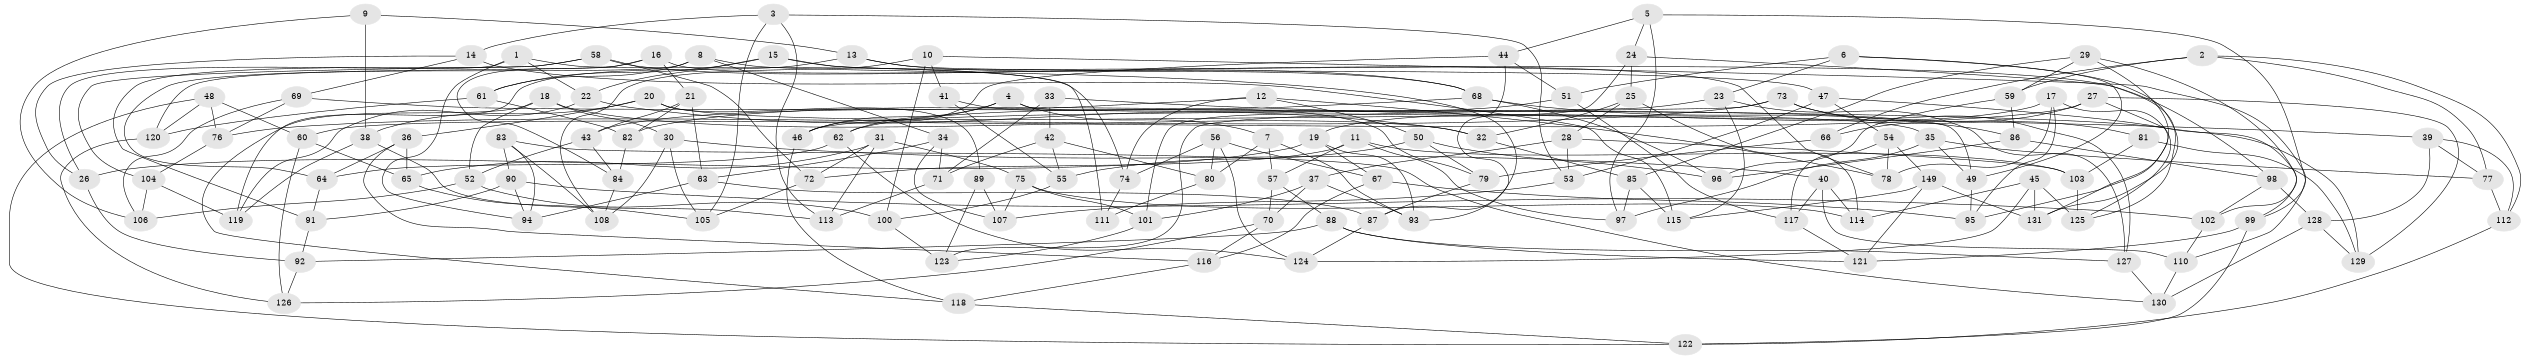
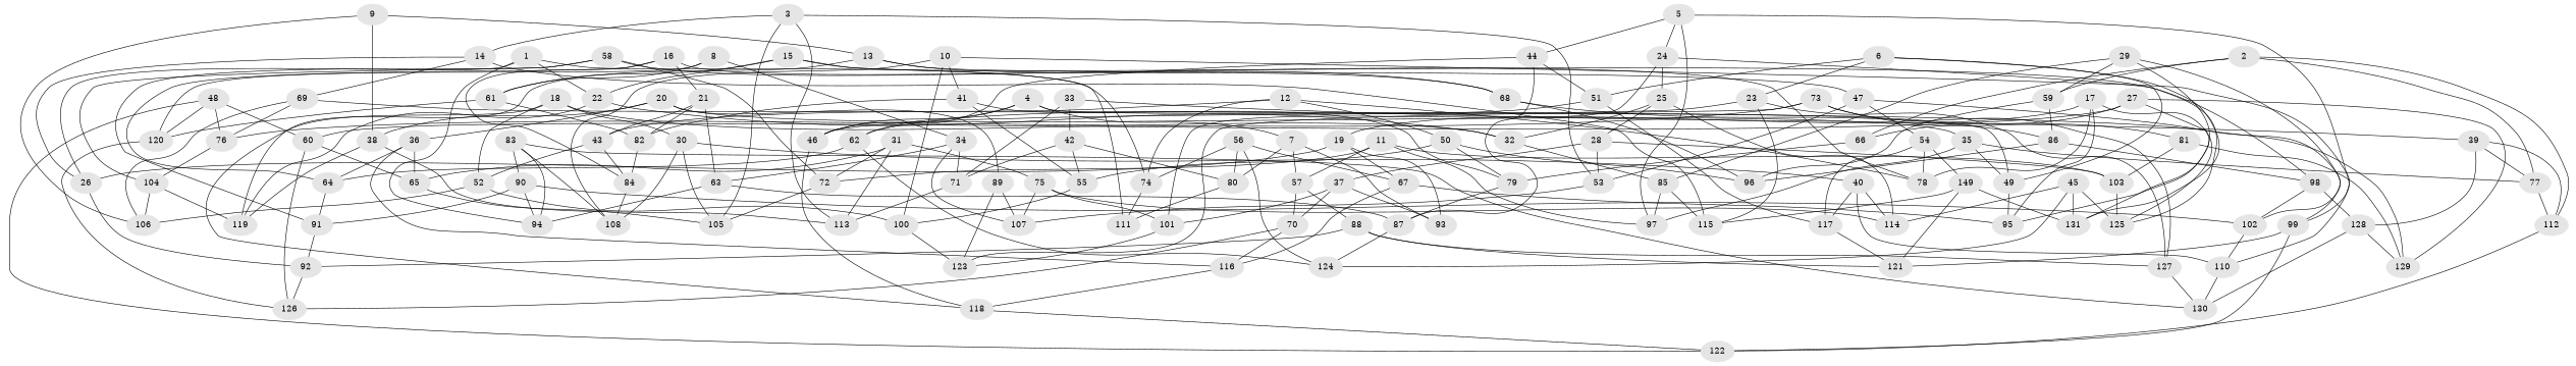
  graph {
    node [color=gray90 style=filled]
    1
    22
    26
    74
    94
    119
    32
    92
    111
    2
    59
    66
    77
    112
    96
    86
    79
    122
    3
    14
    53
    105
    113
    69
    115
    107
    4
    7
    46
    49
    62
    57
    80
    93
    118
    95
    64
    124
    5
    24
    44
    97
    99
    125
    25
    101
    51
    87
    121
    6
    23
    131
    127
    117
    70
    88
    8
    34
    61
    120
    63
    71
    82
    126
    9
    13
    38
    106
    47
    68
    33
    39
    42
    10
    41
    100
    108
    110
    55
    123
    130
    11
    72
    103
    12
    43
    50
    78
    84
    52
    54
    129
    76
    15
    98
    102
    128
    16
    21
    91
    17
    19
    67
    18
    30
    40
    85
    116
    20
    35
    36
    89
    65
    28
    114
    37
    27
    60
    29
    31
    75
    45
    n123 [label=149]
    48
    104
    56
    58
    81
    73
    83
    90
    1 -- 22
    1 -- 26
    1 -- 74
    1 -- 94
    22 -- 119
    22 -- 32
    26 -- 92
    74 -- 111
    32 -- 85
    92 -- 126
    2 -- 59
    2 -- 66
    2 -- 77
    2 -- 112
    59 -- 96
    59 -- 86
    66 -- 79
    77 -- 112
    112 -- 122
    86 -- 96
    86 -- 98
    79 -- 87
    3 -- 14
    3 -- 53
    3 -- 105
    3 -- 113
    14 -- 26
    14 -- 69
    14 -- 115
    53 -- 107
    69 -- 106
    69 -- 129
    69 -- 76
    4 -- 7
    4 -- 46
    4 -- 49
    4 -- 62
    7 -- 57
    7 -- 80
    7 -- 93
    46 -- 118
    49 -- 95
    62 -- 64
    62 -- 124
    57 -- 70
    57 -- 88
    80 -- 111
    118 -- 122
    64 -- 91
    5 -- 24
    5 -- 44
    5 -- 97
    5 -- 99
    24 -- 125
    24 -- 25
    24 -- 101
    44 -- 46
    44 -- 51
    44 -- 87
    99 -- 122
    99 -- 121
    25 -- 32
    25 -- 28
    25 -- 114
    101 -- 123
    51 -- 62
    51 -- 117
    87 -- 124
    6 -- 49
    6 -- 51
    6 -- 23
    6 -- 131
    23 -- 115
    23 -- 46
    23 -- 127
    127 -- 130
    117 -- 121
    70 -- 126
    70 -- 116
    88 -- 92
    88 -- 121
    88 -- 127
-   8 -- 93
    8 -- 34
    8 -- 61
    8 -- 120
    34 -- 107
    34 -- 63
    34 -- 71
    61 -- 120
    61 -- 82
    120 -- 126
    63 -- 94
    63 -- 87
    71 -- 113
    82 -- 84
    9 -- 13
    9 -- 38
    9 -- 106
    13 -- 119
    13 -- 47
    13 -- 68
    38 -- 119
    38 -- 113
    47 -- 53
    47 -- 99
    47 -- 54
    68 -- 96
    68 -- 86
    33 -- 71
    33 -- 39
    33 -- 42
    39 -- 77
    39 -- 112
    39 -- 128
    42 -- 80
    42 -- 71
    42 -- 55
    10 -- 41
    10 -- 100
    10 -- 108
    10 -- 110
    41 -- 79
-   68 -- 82
+   41 -- 82
    41 -- 55
    100 -- 123
    110 -- 130
    55 -- 100
    11 -- 57
    11 -- 97
    11 -- 72
    11 -- 103
    72 -- 105
    103 -- 125
    12 -- 74
    12 -- 43
    12 -- 50
    12 -- 78
    43 -- 84
    43 -- 52
    50 -- 96
    50 -- 79
    50 -- 55
    84 -- 108
    52 -- 106
    52 -- 100
    54 -- 117
    54 -- 78
    54 -- n123
    76 -- 104
    15 -- 22
    15 -- 111
    15 -- 61
    15 -- 98
    98 -- 102
    98 -- 128
    102 -- 110
    128 -- 130
    128 -- 129
    16 -- 64
    16 -- 78
    16 -- 84
    16 -- 21
    21 -- 63
    21 -- 82
    21 -- 43
    91 -- 92
    17 -- 95
    17 -- 125
    17 -- 78
    17 -- 19
    19 -- 26
    19 -- 93
    19 -- 67
    67 -- 95
    67 -- 116
    18 -- 32
    18 -- 118
    18 -- 52
    18 -- 30
    30 -- 105
    30 -- 108
    30 -- 40
    40 -- 117
    40 -- 110
    40 -- 114
    85 -- 115
    85 -- 97
    116 -- 118
    20 -- 38
    20 -- 35
    20 -- 36
    20 -- 89
    35 -- 77
    35 -- 49
    35 -- 97
    36 -- 64
    36 -- 116
    36 -- 65
    89 -- 107
    89 -- 123
    65 -- 105
    28 -- 53
    28 -- 103
    28 -- 37
    37 -- 93
    37 -- 101
    37 -- 70
    27 -- 66
    27 -- 131
    27 -- 129
    27 -- 60
    60 -- 126
    60 -- 65
    29 -- 59
    29 -- 95
    29 -- 102
    29 -- 85
    31 -- 113
    31 -- 72
    31 -- 65
    31 -- 75
    75 -- 107
    75 -- 101
    75 -- 114
    45 -- 124
    45 -- 125
    45 -- 131
    45 -- 114
    n123 -- 115
    n123 -- 121
    n123 -- 131
    48 -- 122
    48 -- 120
    48 -- 76
    48 -- 60
    104 -- 119
    104 -- 106
    56 -- 74
    56 -- 80
    56 -- 124
    56 -- 67
    58 -- 68
    58 -- 72
    58 -- 91
    58 -- 104
    81 -- 103
    81 -- 129
    73 -- 127
    73 -- 123
    73 -- 76
    73 -- 81
    83 -- 94
    83 -- 108
    83 -- 130
    83 -- 90
    90 -- 94
    90 -- 102
    90 -- 91
  }
